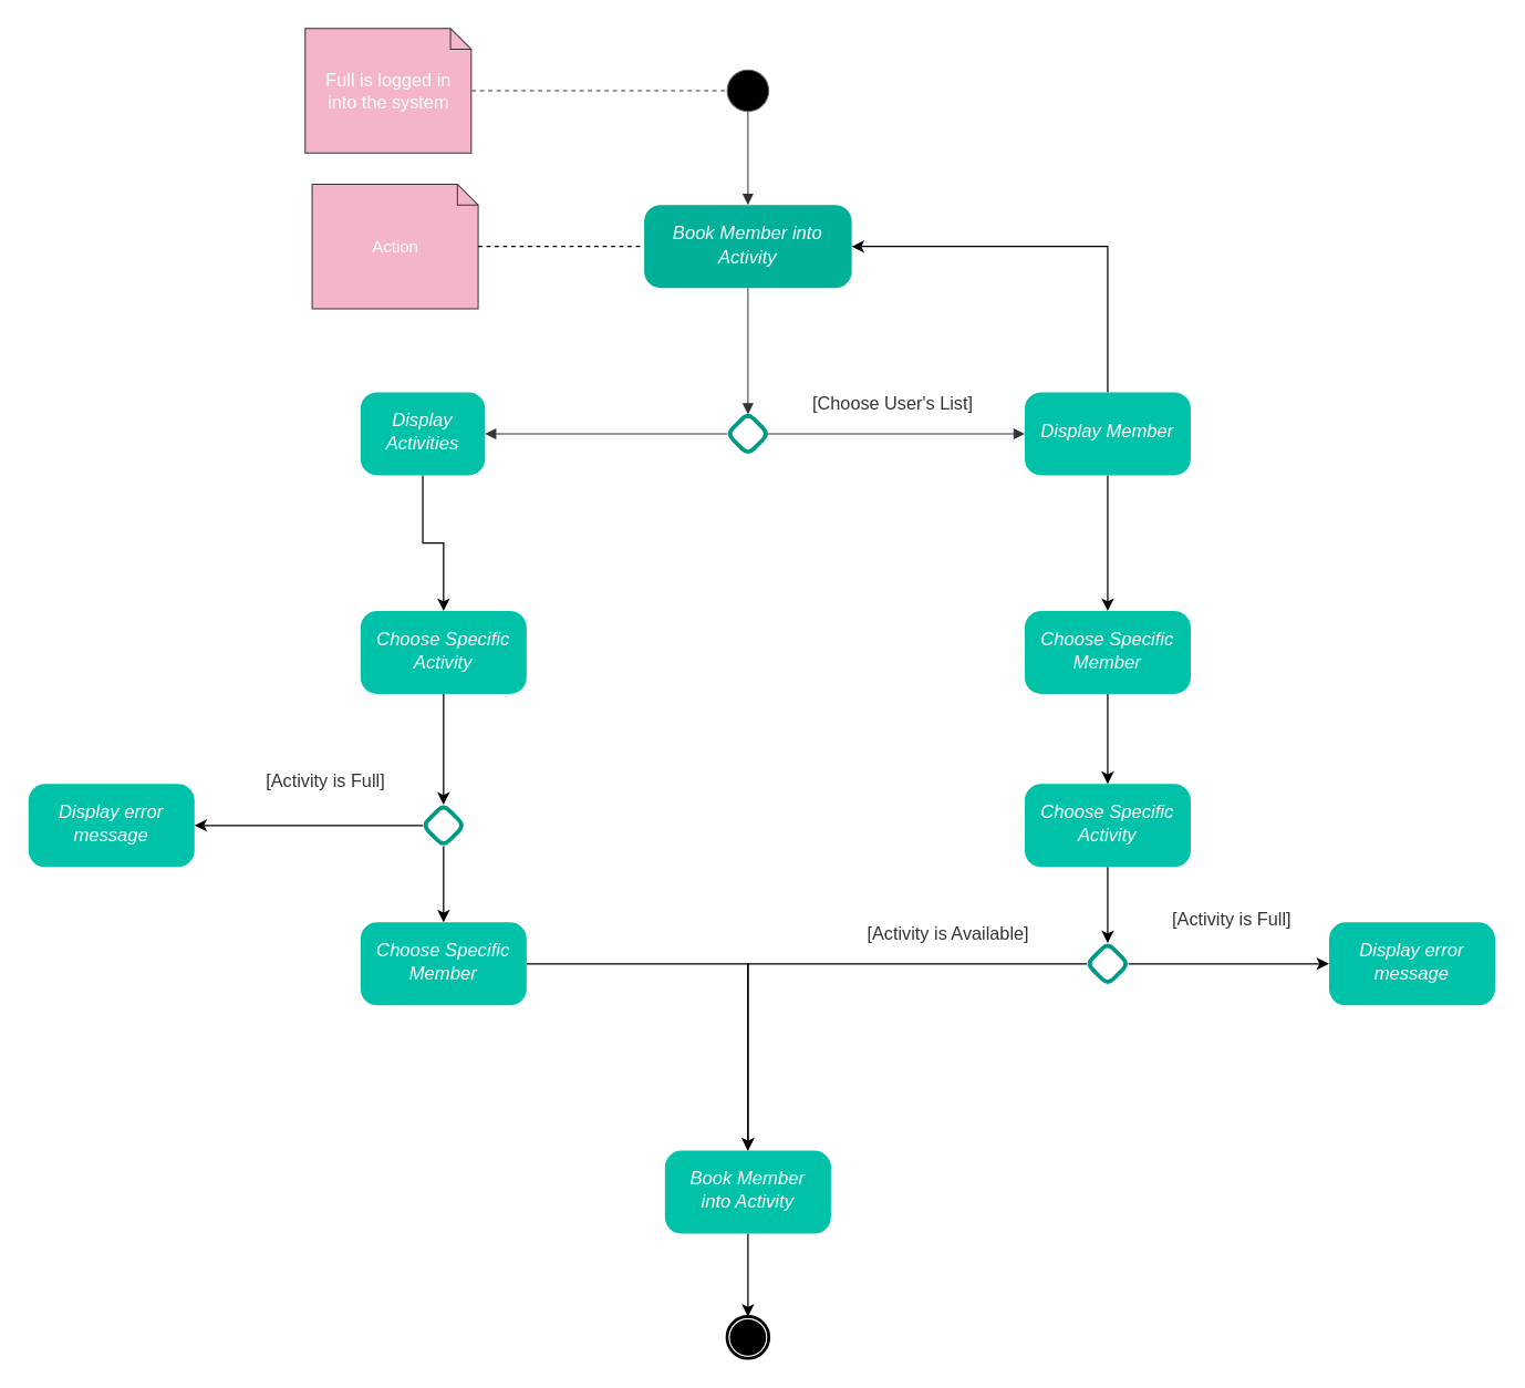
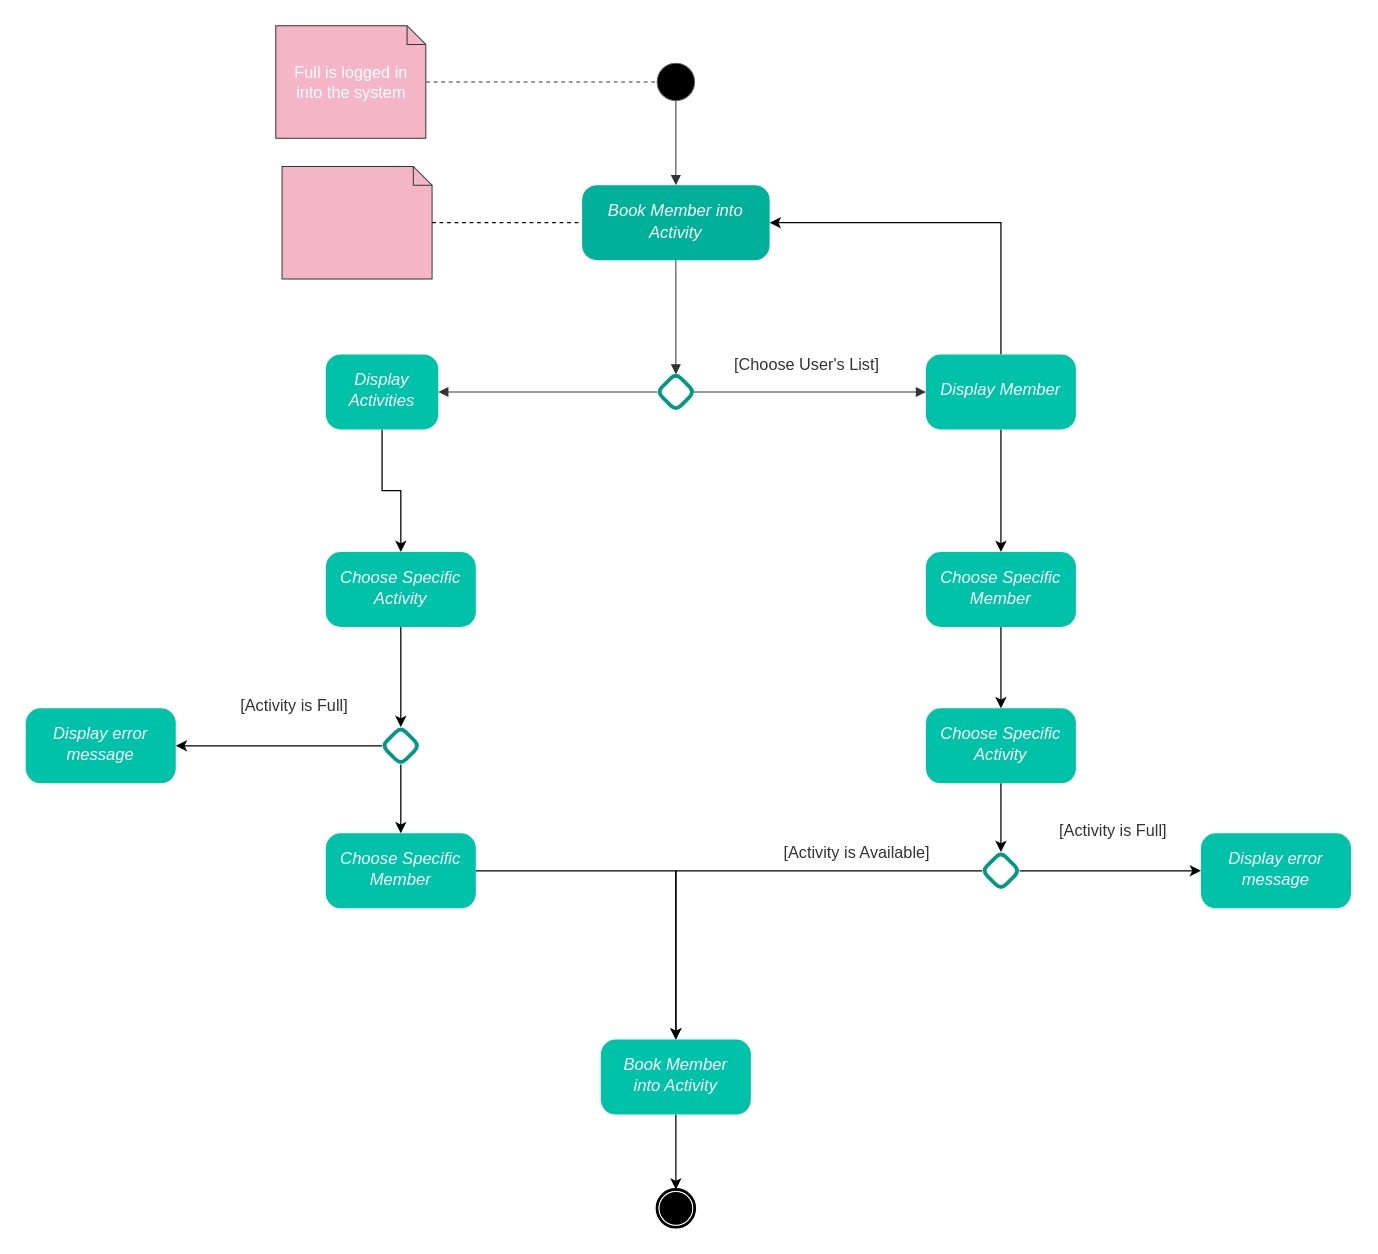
  <mxCell id="0" />
  <mxCell id="1" parent="0" />
  <mxCell id="2" value="" style="html=1;overflow=block;blockSpacing=1;whiteSpace=wrap;ellipse;fillColor=#000000;whiteSpace=wrap;fontSize=13;spacing=3.6;strokeColor=#666666;strokeOpacity=100;fillOpacity=100;rounded=1;absoluteArcSize=1;arcSize=12;strokeWidth=0.8;" parent="1" vertex="1"><mxGeometry x="525" y="50.02" width="30" height="30" as="geometry" /></mxCell>
  <mxCell id="3" value="" style="html=1;overflow=block;blockSpacing=1;whiteSpace=wrap;shape=note;size=15;whiteSpace=wrap;fontSize=13;fontColor=#ffffff;align=center;align=left;spacing=3.8;strokeColor=#333333;strokeOpacity=100;fillOpacity=100;rounded=1;absoluteArcSize=1;arcSize=12;fillColor=#f5b5c8;strokeWidth=0.8;" parent="1" vertex="1"><mxGeometry x="220" y="20.02" width="120" height="90" as="geometry" /></mxCell>
  <mxCell id="4" value="" style="html=1;jettySize=18;whiteSpace=wrap;fontSize=13;strokeColor=#333333;strokeOpacity=100;dashed=1;fixDash=1;strokeWidth=0.8;rounded=1;arcSize=24;edgeStyle=orthogonalEdgeStyle;startArrow=none;;endArrow=none;;exitX=1.003;exitY=0.5;exitPerimeter=0;entryX=0;entryY=0.5;entryDx=0;entryDy=0;" parent="1" source="3" target="2" edge="1"><mxGeometry width="100" height="100" relative="1" as="geometry"><Array as="points" /></mxGeometry></mxCell>
  <mxCell id="5" value="" style="html=1;jettySize=18;whiteSpace=wrap;fontSize=13;fontFamily=helvetica;strokeColor=#333333;strokeOpacity=100;strokeWidth=0.8;rounded=1;arcSize=24;edgeStyle=orthogonalEdgeStyle;startArrow=none;;endArrow=block;endFill=1;;entryX=0.5;entryY=0;entryPerimeter=0;" parent="1" source="2" target="6" edge="1"><mxGeometry width="100" height="100" relative="1" as="geometry"><Array as="points" /><mxPoint x="540" y="110.02" as="sourcePoint" /></mxGeometry></mxCell>
  <mxCell id="6" value="&lt;div style=&quot;display: flex ; justify-content: center ; text-align: center ; align-items: baseline ; line-height: 1.25 ; margin-left: 8.4px ; margin-right: 8.4px ; margin-top: -2px&quot;&gt;&lt;font color=&quot;#ffffff&quot;&gt;&lt;span style=&quot;font-size: 13.3px ; font-style: italic&quot;&gt;Book Member into Activity&lt;/span&gt;&lt;/font&gt;&lt;/div&gt;" style="rounded=1;arcSize=20;whiteSpace=wrap;overflow=block;blockSpacing=1;html=1;fontSize=13;spacing=3.6;strokeOpacity=0;fillOpacity=100;fillColor=#00b098;strokeWidth=0.8;" parent="1" vertex="1"><mxGeometry x="465" y="147.63" width="150" height="60" as="geometry" /></mxCell>
  <mxCell id="7" value="&lt;span style=&quot;color: rgb(255 , 255 , 255) ; font-size: 13px ; text-align: left&quot;&gt;Full is logged in &lt;br&gt;into the system&lt;/span&gt;" style="text;html=1;resizable=0;autosize=1;align=center;verticalAlign=middle;points=[];fillColor=none;strokeColor=none;rounded=0;" parent="1" vertex="1"><mxGeometry x="225" y="50.02" width="110" height="30" as="geometry" /></mxCell>
  <mxCell id="8" value="" style="group" parent="1" vertex="1" connectable="0"><mxGeometry x="225" y="132.63" width="120" height="90" as="geometry" /></mxCell>
  <mxCell id="9" value="" style="html=1;overflow=block;blockSpacing=1;whiteSpace=wrap;shape=note;size=15;whiteSpace=wrap;fontSize=13;fontColor=#ffffff;align=center;align=left;spacing=3.8;strokeColor=#333333;strokeOpacity=100;fillOpacity=100;rounded=1;absoluteArcSize=1;arcSize=12;fillColor=#f5b5c8;strokeWidth=0.8;" parent="8" vertex="1"><mxGeometry width="120" height="90" as="geometry" /></mxCell>
- <mxCell id="10" value="&lt;font color=&quot;#ffffff&quot;&gt;Action&lt;/font&gt;" style="text;html=1;resizable=0;autosize=1;align=center;verticalAlign=middle;points=[];fillColor=none;strokeColor=none;rounded=0;" parent="8" vertex="1"><mxGeometry x="35" y="35" width="50" height="20" as="geometry" /></mxCell>
  <mxCell id="11" style="edgeStyle=orthogonalEdgeStyle;rounded=0;orthogonalLoop=1;jettySize=auto;html=1;entryX=0;entryY=0.5;entryDx=0;entryDy=0;endArrow=none;endFill=0;dashed=1;" parent="1" source="9" target="6" edge="1"><mxGeometry relative="1" as="geometry" /></mxCell>
  <mxCell id="12" value="" style="html=1;jettySize=18;whiteSpace=wrap;fontSize=13;fontFamily=helvetica;strokeColor=#333333;strokeOpacity=100;strokeWidth=0.8;rounded=1;arcSize=24;edgeStyle=orthogonalEdgeStyle;startArrow=none;;endArrow=block;endFill=1;;exitX=0.5;exitY=1;entryX=0.5;entryY=0.032;entryPerimeter=0;exitDx=0;exitDy=0;" parent="1" source="6" target="21" edge="1"><mxGeometry width="100" height="100" relative="1" as="geometry"><Array as="points" /><mxPoint x="540" y="261.01" as="sourcePoint" /></mxGeometry></mxCell>
  <mxCell id="13" value="" style="html=1;jettySize=18;whiteSpace=wrap;fontSize=13;fontFamily=helvetica;strokeColor=#333333;strokeOpacity=100;strokeWidth=0.8;rounded=1;arcSize=24;edgeStyle=orthogonalEdgeStyle;startArrow=none;;endArrow=block;endFill=1;;exitX=0;exitY=0.5;entryX=1;entryY=0.5;entryDx=0;entryDy=0;exitDx=0;exitDy=0;" parent="1" source="21" target="15" edge="1"><mxGeometry width="100" height="100" relative="1" as="geometry"><Array as="points" /></mxGeometry></mxCell>
  <mxCell id="14" style="edgeStyle=orthogonalEdgeStyle;rounded=0;orthogonalLoop=1;jettySize=auto;html=1;entryX=0.5;entryY=0;entryDx=0;entryDy=0;" parent="1" source="15" target="24" edge="1"><mxGeometry relative="1" as="geometry" /></mxCell>
  <mxCell id="15" value="&lt;div style=&quot;display: flex ; justify-content: center ; text-align: center ; align-items: baseline ; line-height: 1.25 ; margin-left: 8.4px ; margin-right: 8.4px ; margin-top: -2px&quot;&gt;&lt;font color=&quot;#ffffff&quot;&gt;&lt;span style=&quot;font-size: 13.3px&quot;&gt;&lt;i&gt;Display Activities&lt;/i&gt;&lt;/span&gt;&lt;/font&gt;&lt;/div&gt;" style="rounded=1;arcSize=20;whiteSpace=wrap;overflow=block;blockSpacing=1;html=1;fontSize=13;spacing=3.6;strokeOpacity=0;fillOpacity=100;fillColor=#00c2a8;strokeWidth=0.8;" parent="1" vertex="1"><mxGeometry x="260" y="283.01" width="90" height="60" as="geometry" /></mxCell>
  <mxCell id="16" value="" style="html=1;jettySize=18;whiteSpace=wrap;fontSize=13;fontFamily=helvetica;strokeColor=#333333;strokeOpacity=100;strokeWidth=0.8;rounded=1;arcSize=24;edgeStyle=orthogonalEdgeStyle;startArrow=none;;endArrow=block;endFill=1;;exitX=0.968;exitY=0.5;exitPerimeter=0;entryX=0;entryY=0.5;entryPerimeter=0;" parent="1" source="21" target="19" edge="1"><mxGeometry width="100" height="100" relative="1" as="geometry"><Array as="points" /></mxGeometry></mxCell>
  <mxCell id="17" style="edgeStyle=orthogonalEdgeStyle;rounded=0;orthogonalLoop=1;jettySize=auto;html=1;entryX=1;entryY=0.5;entryDx=0;entryDy=0;exitX=0.5;exitY=0;exitDx=0;exitDy=0;" parent="1" source="19" target="6" edge="1"><mxGeometry relative="1" as="geometry"><Array as="points"><mxPoint x="800" y="178" /></Array><mxPoint x="615" y="231.01" as="targetPoint" /></mxGeometry></mxCell>
  <mxCell id="18" value="" style="edgeStyle=orthogonalEdgeStyle;rounded=0;orthogonalLoop=1;jettySize=auto;html=1;" parent="1" source="19" target="33" edge="1"><mxGeometry relative="1" as="geometry" /></mxCell>
  <mxCell id="19" value="&lt;div style=&quot;display: flex ; justify-content: center ; text-align: center ; align-items: baseline ; font-size: 0 ; line-height: 1.25 ; margin-left: 8.4px ; margin-right: 8.4px ; margin-top: 2.4px ; margin-top: -2px&quot;&gt;&lt;span&gt;&lt;span style=&quot;font-size: 13.3px ; color: #ffffff ; font-style: italic&quot;&gt;Display Member&lt;/span&gt;&lt;/span&gt;&lt;/div&gt;" style="rounded=1;arcSize=20;whiteSpace=wrap;overflow=block;blockSpacing=1;html=1;fontSize=13;spacing=3.6;strokeOpacity=0;fillOpacity=100;fillColor=#00c2a8;strokeWidth=0.8;" parent="1" vertex="1"><mxGeometry x="740" y="283.01" width="120" height="60" as="geometry" /></mxCell>
  <mxCell id="20" value="" style="html=1;overflow=block;blockSpacing=1;whiteSpace=wrap;shape=mxgraph.bpmn.shape;outline=end;symbol=terminate;strokeColor=#000000;fillColor=#ffffff;whiteSpace=wrap;fontSize=13;spacing=3.6;strokeOpacity=100;fillOpacity=100;rounded=1;absoluteArcSize=1;arcSize=12;strokeWidth=0.8;" parent="1" vertex="1"><mxGeometry x="525" y="951" width="30" height="30" as="geometry" /></mxCell>
  <mxCell id="21" value="" style="html=1;overflow=block;blockSpacing=1;whiteSpace=wrap;shape=rhombus;;whiteSpace=wrap;fontSize=13;spacing=3.6;strokeColor=#009985;strokeOpacity=100;fillOpacity=100;rounded=1;absoluteArcSize=1;arcSize=12;fillColor=#ffffff;strokeWidth=3;" parent="1" vertex="1"><mxGeometry x="525" y="298.01" width="30" height="30" as="geometry" /></mxCell>
  <mxCell id="22" value="[Choose User's List]" style="html=1;overflow=block;blockSpacing=1;whiteSpace=wrap;;whiteSpace=wrap;fontSize=13;fontColor=#333333;align=center;spacing=3.8;strokeOpacity=0;fillOpacity=0;rounded=1;absoluteArcSize=1;arcSize=12;fillColor=#ffffff;strokeWidth=0.8;" parent="1" vertex="1"><mxGeometry x="555" y="268.01" width="180" height="45" as="geometry" /></mxCell>
  <mxCell id="23" style="edgeStyle=orthogonalEdgeStyle;rounded=0;orthogonalLoop=1;jettySize=auto;html=1;entryX=0.5;entryY=0;entryDx=0;entryDy=0;" parent="1" source="24" target="27" edge="1"><mxGeometry relative="1" as="geometry" /></mxCell>
  <mxCell id="24" value="&lt;div style=&quot;display: flex ; justify-content: center ; text-align: center ; align-items: baseline ; line-height: 1.25 ; margin-left: 8.4px ; margin-right: 8.4px ; margin-top: -2px&quot;&gt;&lt;font color=&quot;#ffffff&quot;&gt;&lt;span style=&quot;font-size: 13.3px&quot;&gt;&lt;i&gt;Choose Specific Activity&lt;/i&gt;&lt;/span&gt;&lt;/font&gt;&lt;/div&gt;" style="rounded=1;arcSize=20;whiteSpace=wrap;overflow=block;blockSpacing=1;html=1;fontSize=13;spacing=3.6;strokeOpacity=0;fillOpacity=100;fillColor=#00c2a8;strokeWidth=0.8;" parent="1" vertex="1"><mxGeometry x="260" y="441" width="120" height="60" as="geometry" /></mxCell>
  <mxCell id="25" style="edgeStyle=orthogonalEdgeStyle;rounded=0;orthogonalLoop=1;jettySize=auto;html=1;entryX=1;entryY=0.5;entryDx=0;entryDy=0;" parent="1" source="27" target="28" edge="1"><mxGeometry relative="1" as="geometry" /></mxCell>
  <mxCell id="26" value="" style="edgeStyle=orthogonalEdgeStyle;rounded=0;orthogonalLoop=1;jettySize=auto;html=1;" parent="1" source="27" target="41" edge="1"><mxGeometry relative="1" as="geometry" /></mxCell>
  <mxCell id="27" value="" style="html=1;overflow=block;blockSpacing=1;whiteSpace=wrap;shape=rhombus;;whiteSpace=wrap;fontSize=13;spacing=3.6;strokeColor=#009985;strokeOpacity=100;fillOpacity=100;rounded=1;absoluteArcSize=1;arcSize=12;fillColor=#ffffff;strokeWidth=3;" parent="1" vertex="1"><mxGeometry x="305" y="581" width="30" height="30" as="geometry" /></mxCell>
  <mxCell id="28" value="&lt;div style=&quot;display: flex ; justify-content: center ; text-align: center ; align-items: baseline ; line-height: 1.25 ; margin-left: 8.4px ; margin-right: 8.4px ; margin-top: -2px&quot;&gt;&lt;font color=&quot;#ffffff&quot;&gt;&lt;span style=&quot;font-size: 13.3px&quot;&gt;&lt;i&gt;Display error message&lt;/i&gt;&lt;/span&gt;&lt;/font&gt;&lt;/div&gt;" style="rounded=1;arcSize=20;whiteSpace=wrap;overflow=block;blockSpacing=1;html=1;fontSize=13;spacing=3.6;strokeOpacity=0;fillOpacity=100;fillColor=#00c2a8;strokeWidth=0.8;" parent="1" vertex="1"><mxGeometry x="20" y="566" width="120" height="60" as="geometry" /></mxCell>
  <mxCell id="29" value="" style="edgeStyle=orthogonalEdgeStyle;rounded=0;orthogonalLoop=1;jettySize=auto;html=1;" parent="1" source="30" target="20" edge="1"><mxGeometry relative="1" as="geometry" /></mxCell>
  <mxCell id="30" value="&lt;div style=&quot;display: flex ; justify-content: center ; text-align: center ; align-items: baseline ; line-height: 1.25 ; margin-left: 8.4px ; margin-right: 8.4px ; margin-top: -2px&quot;&gt;&lt;font color=&quot;#ffffff&quot;&gt;&lt;span style=&quot;font-size: 13.3px&quot;&gt;&lt;i&gt;Book Member into Activity&lt;/i&gt;&lt;/span&gt;&lt;/font&gt;&lt;/div&gt;" style="rounded=1;arcSize=20;whiteSpace=wrap;overflow=block;blockSpacing=1;html=1;fontSize=13;spacing=3.6;strokeOpacity=0;fillOpacity=100;fillColor=#00c2a8;strokeWidth=0.8;" parent="1" vertex="1"><mxGeometry x="480" y="831" width="120" height="60" as="geometry" /></mxCell>
  <mxCell id="31" value="[Activity is Full]" style="html=1;overflow=block;blockSpacing=1;whiteSpace=wrap;;whiteSpace=wrap;fontSize=13;fontColor=#333333;align=center;spacing=3.8;strokeOpacity=0;fillOpacity=0;rounded=1;absoluteArcSize=1;arcSize=12;fillColor=#ffffff;strokeWidth=0.8;" parent="1" vertex="1"><mxGeometry x="165" y="541" width="140" height="45" as="geometry" /></mxCell>
  <mxCell id="32" value="" style="edgeStyle=orthogonalEdgeStyle;rounded=0;orthogonalLoop=1;jettySize=auto;html=1;" parent="1" source="33" target="43" edge="1"><mxGeometry relative="1" as="geometry" /></mxCell>
  <mxCell id="33" value="&lt;div style=&quot;display: flex ; justify-content: center ; text-align: center ; align-items: baseline ; line-height: 1.25 ; margin-left: 8.4px ; margin-right: 8.4px ; margin-top: -2px&quot;&gt;&lt;font color=&quot;#ffffff&quot;&gt;&lt;span style=&quot;font-size: 13.3px&quot;&gt;&lt;i&gt;Choose Specific Member&lt;/i&gt;&lt;/span&gt;&lt;/font&gt;&lt;/div&gt;" style="rounded=1;arcSize=20;whiteSpace=wrap;overflow=block;blockSpacing=1;html=1;fontSize=13;spacing=3.6;strokeOpacity=0;fillOpacity=100;fillColor=#00c2a8;strokeWidth=0.8;" parent="1" vertex="1"><mxGeometry x="740" y="441" width="120" height="60" as="geometry" /></mxCell>
  <mxCell id="34" style="edgeStyle=orthogonalEdgeStyle;rounded=0;orthogonalLoop=1;jettySize=auto;html=1;entryX=0;entryY=0.5;entryDx=0;entryDy=0;exitX=1;exitY=0.5;exitDx=0;exitDy=0;" parent="1" source="36" target="37" edge="1"><mxGeometry relative="1" as="geometry"><mxPoint x="1245" y="696" as="sourcePoint" /></mxGeometry></mxCell>
  <mxCell id="35" value="" style="edgeStyle=orthogonalEdgeStyle;rounded=0;orthogonalLoop=1;jettySize=auto;html=1;entryX=0.5;entryY=0;entryDx=0;entryDy=0;" parent="1" source="36" target="30" edge="1"><mxGeometry relative="1" as="geometry"><mxPoint x="800" y="821" as="targetPoint" /></mxGeometry></mxCell>
  <mxCell id="36" value="" style="html=1;overflow=block;blockSpacing=1;whiteSpace=wrap;shape=rhombus;;whiteSpace=wrap;fontSize=13;spacing=3.6;strokeColor=#009985;strokeOpacity=100;fillOpacity=100;rounded=1;absoluteArcSize=1;arcSize=12;fillColor=#ffffff;strokeWidth=3;" parent="1" vertex="1"><mxGeometry x="785" y="681" width="30" height="30" as="geometry" /></mxCell>
  <mxCell id="37" value="&lt;div style=&quot;display: flex ; justify-content: center ; text-align: center ; align-items: baseline ; line-height: 1.25 ; margin-left: 8.4px ; margin-right: 8.4px ; margin-top: -2px&quot;&gt;&lt;font color=&quot;#ffffff&quot;&gt;&lt;span style=&quot;font-size: 13.3px&quot;&gt;&lt;i&gt;Display error message&lt;/i&gt;&lt;/span&gt;&lt;/font&gt;&lt;/div&gt;" style="rounded=1;arcSize=20;whiteSpace=wrap;overflow=block;blockSpacing=1;html=1;fontSize=13;spacing=3.6;strokeOpacity=0;fillOpacity=100;fillColor=#00c2a8;strokeWidth=0.8;" parent="1" vertex="1"><mxGeometry x="960" y="666" width="120" height="60" as="geometry" /></mxCell>
  <mxCell id="38" value="[Activity is Full]" style="html=1;overflow=block;blockSpacing=1;whiteSpace=wrap;;whiteSpace=wrap;fontSize=13;fontColor=#333333;align=center;spacing=3.8;strokeOpacity=0;fillOpacity=0;rounded=1;absoluteArcSize=1;arcSize=12;fillColor=#ffffff;strokeWidth=0.8;" parent="1" vertex="1"><mxGeometry x="820" y="641" width="140" height="45" as="geometry" /></mxCell>
- <mxCell id="39" value="[Activity is Available]" style="html=1;overflow=block;blockSpacing=1;whiteSpace=wrap;;whiteSpace=wrap;fontSize=13;fontColor=#333333;align=center;spacing=3.8;strokeOpacity=0;fillOpacity=0;rounded=1;absoluteArcSize=1;arcSize=12;fillColor=#ffffff;strokeWidth=0.8;" parent="1" vertex="1"><mxGeometry x="615" y="651" width="140" height="45" as="geometry" /></mxCell>
+ <mxCell id="39" value="[Activity is Available]" style="html=1;overflow=block;blockSpacing=1;whiteSpace=wrap;;whiteSpace=wrap;fontSize=13;fontColor=#333333;align=center;spacing=3.8;strokeOpacity=0;fillOpacity=0;rounded=1;absoluteArcSize=1;arcSize=12;fillColor=#ffffff;strokeWidth=0.8;" parent="1" vertex="1"><mxGeometry x="615" y="651" width="140" height="60" as="geometry" /></mxCell>
  <mxCell id="40" style="edgeStyle=orthogonalEdgeStyle;rounded=0;orthogonalLoop=1;jettySize=auto;html=1;entryX=0.5;entryY=0;entryDx=0;entryDy=0;" parent="1" source="41" target="30" edge="1"><mxGeometry relative="1" as="geometry" /></mxCell>
  <mxCell id="41" value="&lt;div style=&quot;display: flex ; justify-content: center ; text-align: center ; align-items: baseline ; line-height: 1.25 ; margin-left: 8.4px ; margin-right: 8.4px ; margin-top: -2px&quot;&gt;&lt;font color=&quot;#ffffff&quot;&gt;&lt;span style=&quot;font-size: 13.3px&quot;&gt;&lt;i&gt;Choose Specific Member&lt;/i&gt;&lt;/span&gt;&lt;/font&gt;&lt;/div&gt;" style="rounded=1;arcSize=20;whiteSpace=wrap;overflow=block;blockSpacing=1;html=1;fontSize=13;spacing=3.6;strokeOpacity=0;fillOpacity=100;fillColor=#00c2a8;strokeWidth=0.8;" parent="1" vertex="1"><mxGeometry x="260" y="666" width="120" height="60" as="geometry" /></mxCell>
  <mxCell id="42" style="edgeStyle=orthogonalEdgeStyle;rounded=0;orthogonalLoop=1;jettySize=auto;html=1;entryX=0.5;entryY=0;entryDx=0;entryDy=0;" parent="1" source="43" target="36" edge="1"><mxGeometry relative="1" as="geometry" /></mxCell>
  <mxCell id="43" value="&lt;div style=&quot;display: flex ; justify-content: center ; text-align: center ; align-items: baseline ; line-height: 1.25 ; margin-left: 8.4px ; margin-right: 8.4px ; margin-top: -2px&quot;&gt;&lt;font color=&quot;#ffffff&quot;&gt;&lt;span style=&quot;font-size: 13.3px&quot;&gt;&lt;i&gt;Choose Specific Activity&lt;/i&gt;&lt;/span&gt;&lt;/font&gt;&lt;/div&gt;" style="rounded=1;arcSize=20;whiteSpace=wrap;overflow=block;blockSpacing=1;html=1;fontSize=13;spacing=3.6;strokeOpacity=0;fillOpacity=100;fillColor=#00c2a8;strokeWidth=0.8;" parent="1" vertex="1"><mxGeometry x="740" y="566" width="120" height="60" as="geometry" /></mxCell>
